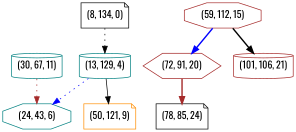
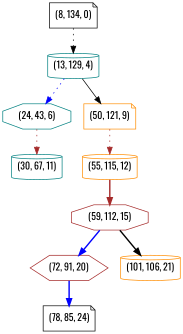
  digraph {
    fontname=Oswald
    node [color=teal fontname=Oswald shape=cylinder]
    edge [color=brown fontname=Oswald style=dotted]
    "(8, 134, 0)" [color=black shape=note]
    "(13, 129, 4)"
    "(24, 43, 6)" [shape=octagon]
    "(50, 121, 9)" [color=darkorange shape=note]
    n5 [label="(30, 67, 11)"]
+   "(55, 115, 12)" [color=darkorange]
    "(59, 112, 15)" [color=brown shape=octagon]
    "(72, 91, 20)" [color=brown shape=hexagon]
-   "(101, 106, 21)" [color=brown]
+   "(101, 106, 21)" [color=darkorange]
    "(78, 85, 24)" [color=black shape=note]
    "(8, 134, 0)" -> "(13, 129, 4)" [color=black]
    "(13, 129, 4)" -> "(24, 43, 6)" [color=blue]
    "(13, 129, 4)" -> "(50, 121, 9)" [color=black style=solid]
-   n5 -> "(24, 43, 6)"
+   "(24, 43, 6)" -> n5
+   "(50, 121, 9)" -> "(55, 115, 12)"
+   "(55, 115, 12)" -> "(59, 112, 15)" [style=bold]
    "(59, 112, 15)" -> "(72, 91, 20)" [color=blue style=bold]
    "(59, 112, 15)" -> "(101, 106, 21)" [color=black style=bold]
-   "(72, 91, 20)" -> "(78, 85, 24)" [style=bold]
+   "(72, 91, 20)" -> "(78, 85, 24)" [color=blue style=bold]
  }
